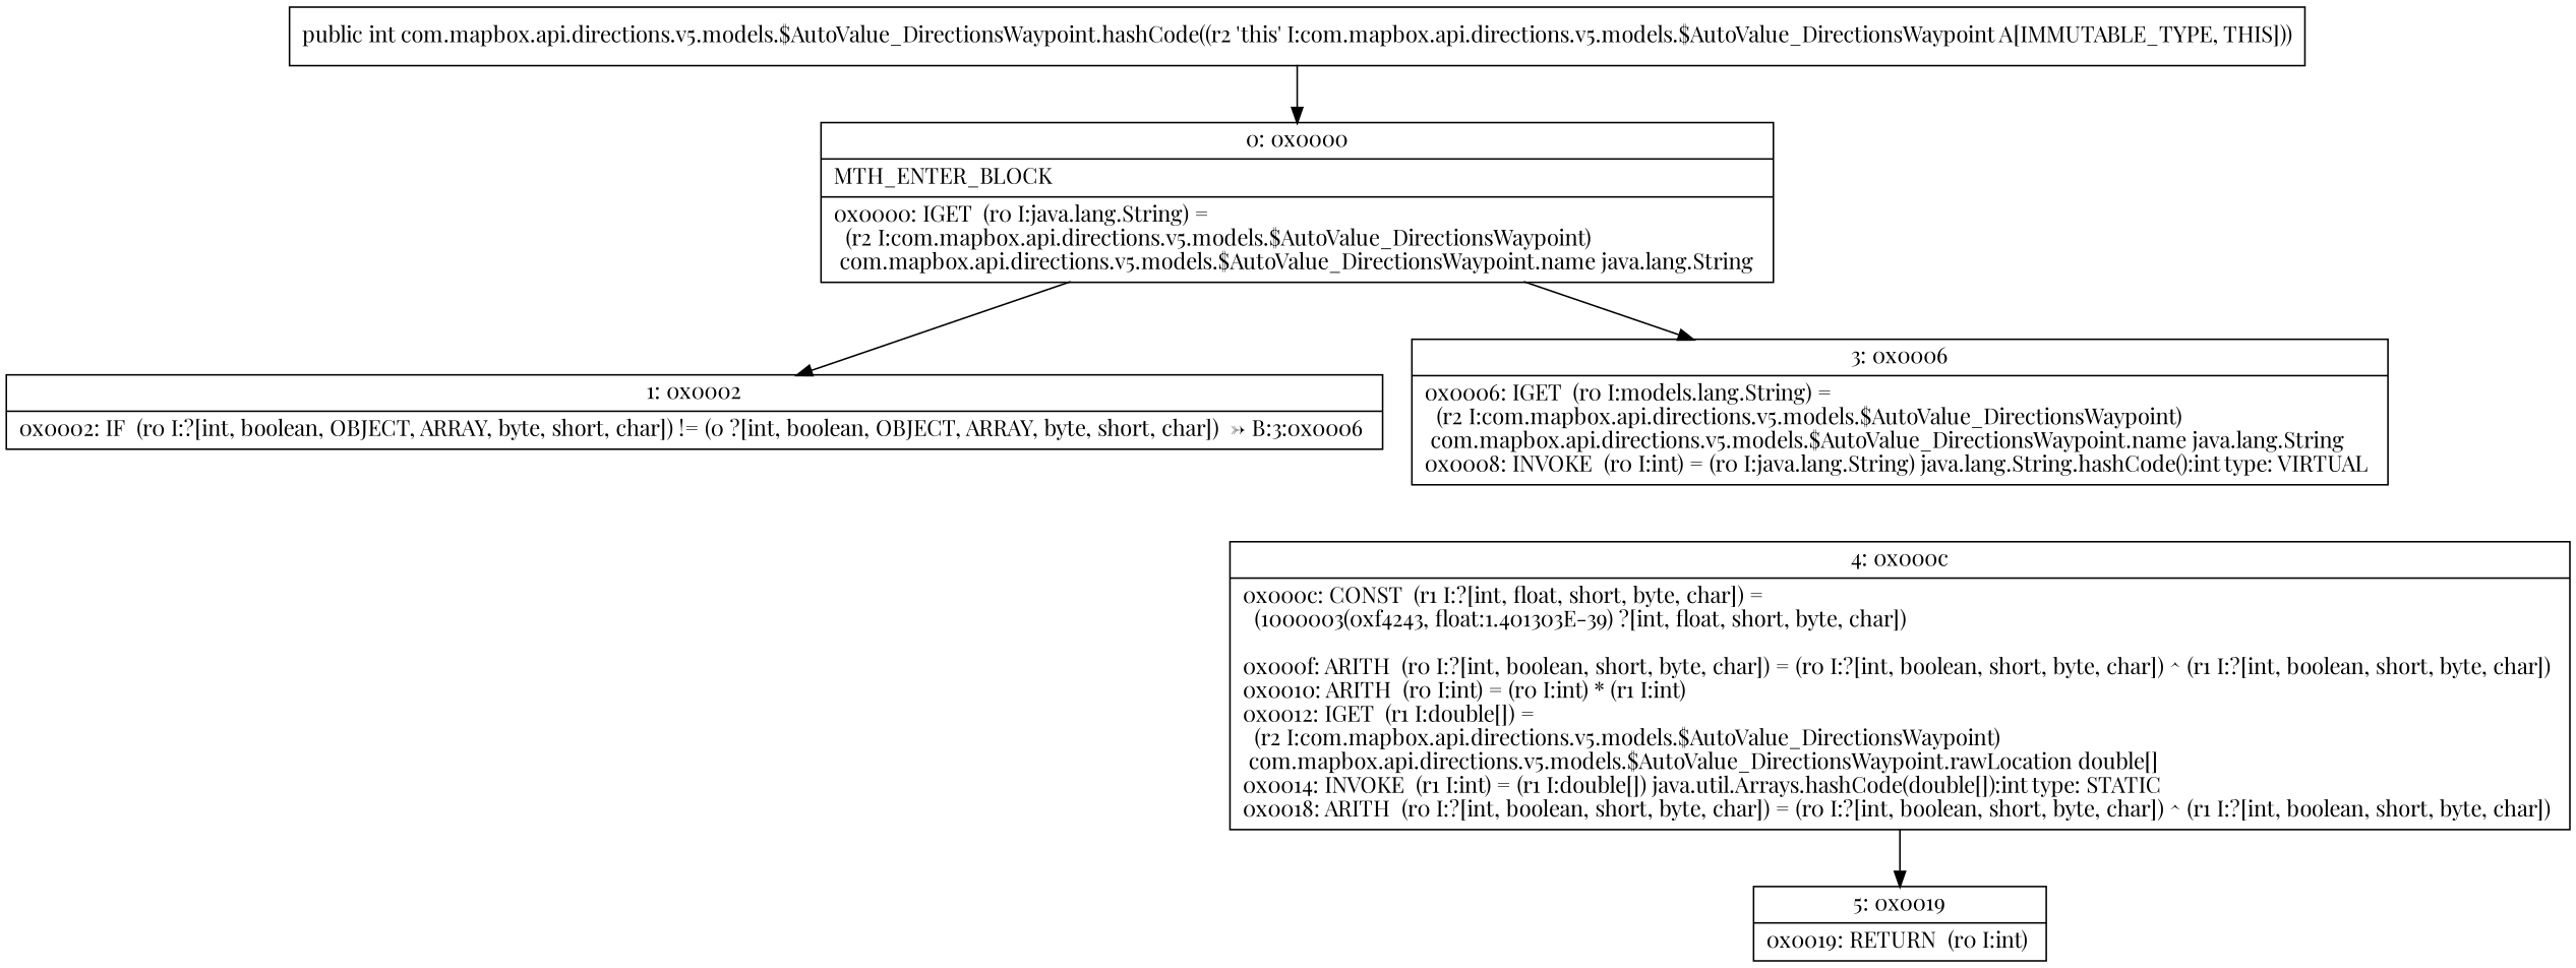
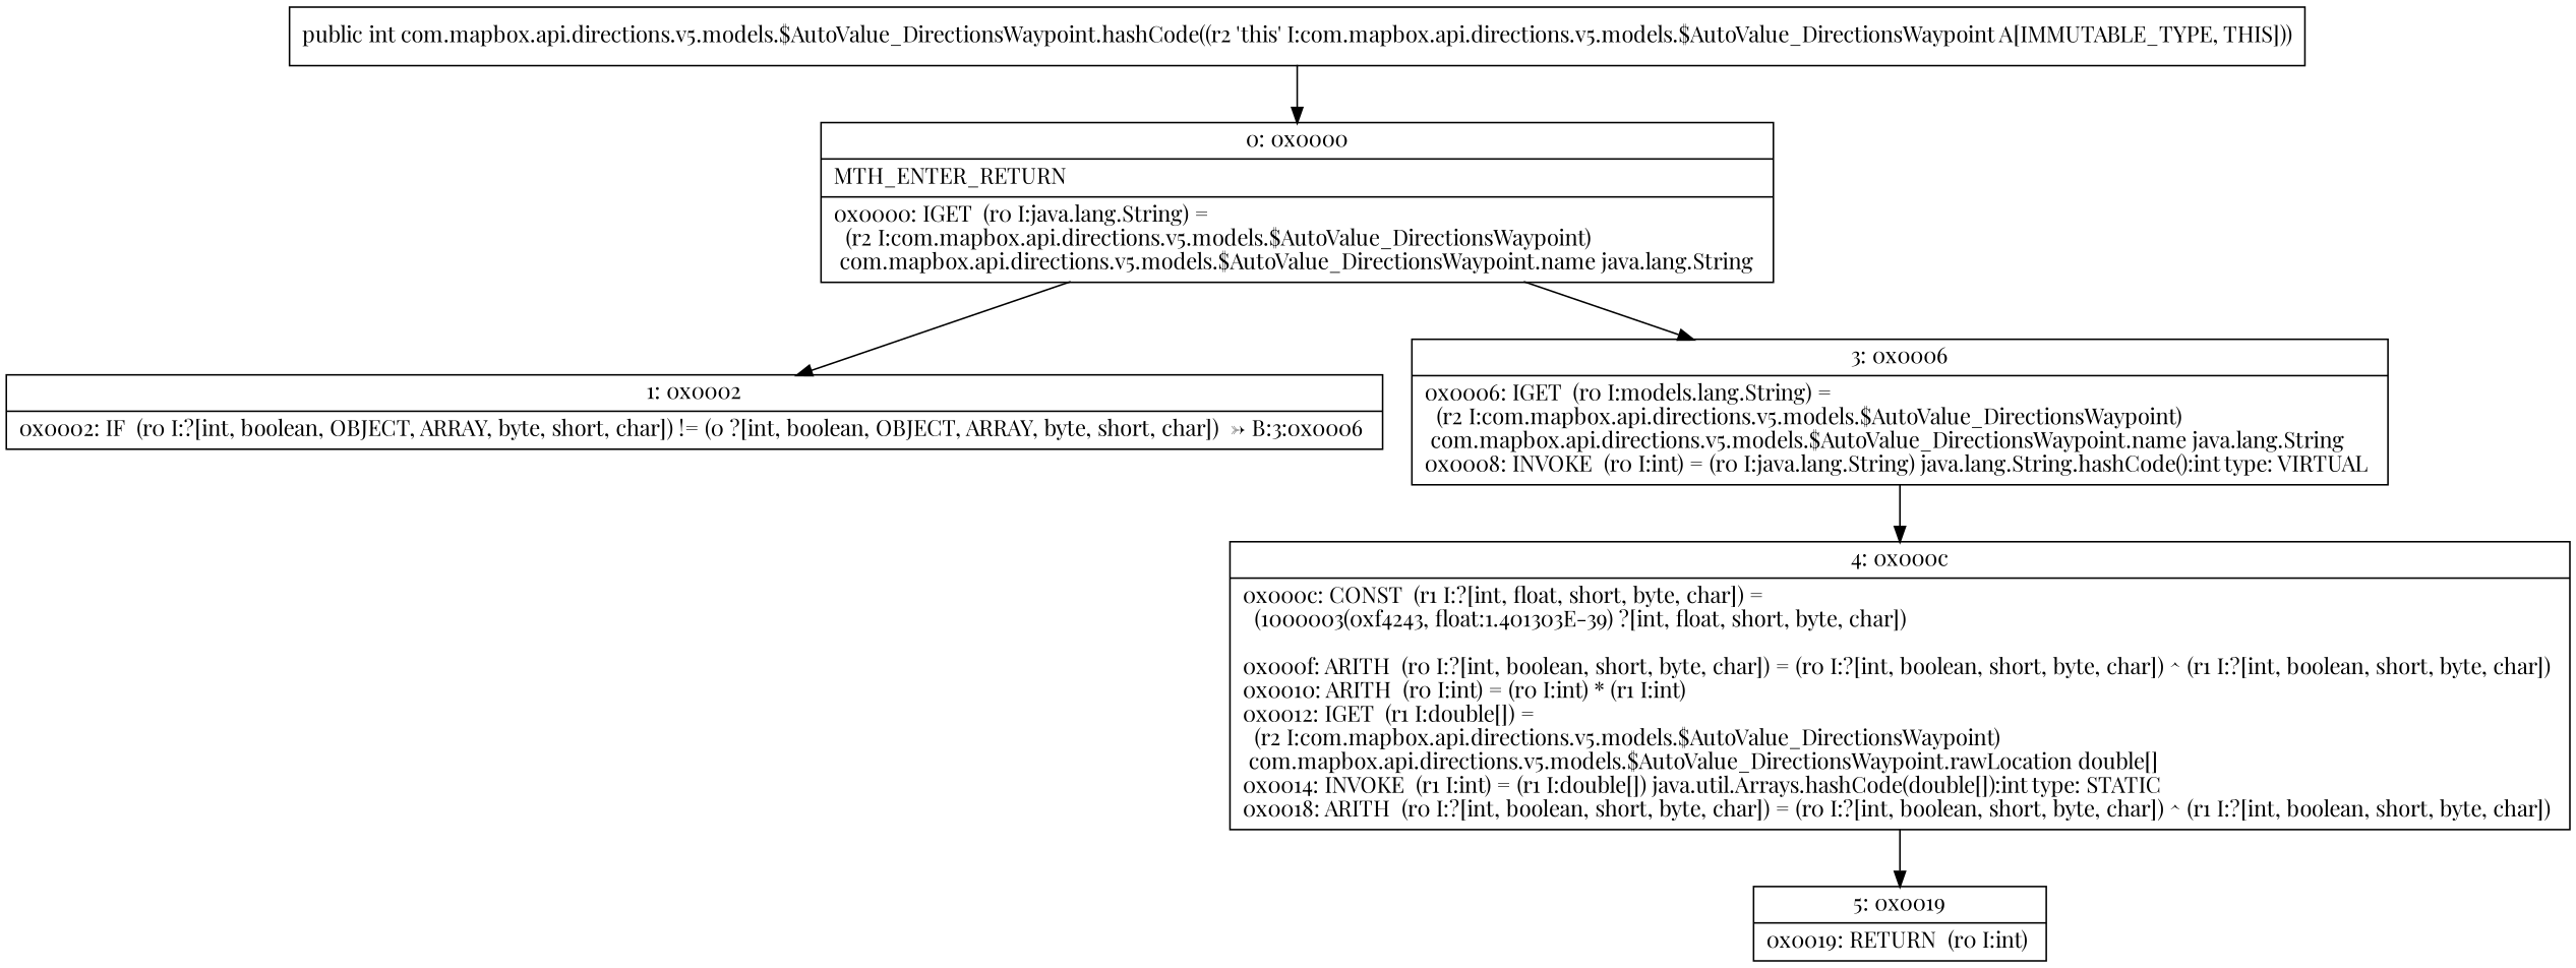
  digraph {
    fontname="Playfair Display"
    node [fontname="Playfair Display" shape=record]
    edge [fontname="Playfair Display"]
-   n1 [label="{0\:\ 0x0000|MTH_ENTER_BLOCK\l|0x0000: IGET  (r0 I:java.lang.String) = \l  (r2 I:com.mapbox.api.directions.v5.models.$AutoValue_DirectionsWaypoint)\l com.mapbox.api.directions.v5.models.$AutoValue_DirectionsWaypoint.name java.lang.String \l}"]
+   n1 [label="{0\:\ 0x0000|MTH_ENTER_RETURN\l|0x0000: IGET  (r0 I:java.lang.String) = \l  (r2 I:com.mapbox.api.directions.v5.models.$AutoValue_DirectionsWaypoint)\l com.mapbox.api.directions.v5.models.$AutoValue_DirectionsWaypoint.name java.lang.String \l}"]
    n2 [label="{1\:\ 0x0002|0x0002: IF  (r0 I:?[int, boolean, OBJECT, ARRAY, byte, short, char]) != (0 ?[int, boolean, OBJECT, ARRAY, byte, short, char])  \-\> B:3:0x0006 \l}"]
    n3 [label="{3\:\ 0x0006|0x0006: IGET  (r0 I:models.lang.String) = \l  (r2 I:com.mapbox.api.directions.v5.models.$AutoValue_DirectionsWaypoint)\l com.mapbox.api.directions.v5.models.$AutoValue_DirectionsWaypoint.name java.lang.String \l0x0008: INVOKE  (r0 I:int) = (r0 I:java.lang.String) java.lang.String.hashCode():int type: VIRTUAL \l}"]
    n4 [label="{4\:\ 0x000c|0x000c: CONST  (r1 I:?[int, float, short, byte, char]) = \l  (1000003(0xf4243, float:1.401303E\-39) ?[int, float, short, byte, char])\l \l0x000f: ARITH  (r0 I:?[int, boolean, short, byte, char]) = (r0 I:?[int, boolean, short, byte, char]) ^ (r1 I:?[int, boolean, short, byte, char]) \l0x0010: ARITH  (r0 I:int) = (r0 I:int) * (r1 I:int) \l0x0012: IGET  (r1 I:double[]) = \l  (r2 I:com.mapbox.api.directions.v5.models.$AutoValue_DirectionsWaypoint)\l com.mapbox.api.directions.v5.models.$AutoValue_DirectionsWaypoint.rawLocation double[] \l0x0014: INVOKE  (r1 I:int) = (r1 I:double[]) java.util.Arrays.hashCode(double[]):int type: STATIC \l0x0018: ARITH  (r0 I:?[int, boolean, short, byte, char]) = (r0 I:?[int, boolean, short, byte, char]) ^ (r1 I:?[int, boolean, short, byte, char]) \l}"]
    n5 [label="{5\:\ 0x0019|0x0019: RETURN  (r0 I:int) \l}"]
    n6 [label="{public int com.mapbox.api.directions.v5.models.$AutoValue_DirectionsWaypoint.hashCode((r2 'this' I:com.mapbox.api.directions.v5.models.$AutoValue_DirectionsWaypoint A[IMMUTABLE_TYPE, THIS])) }"]
    n1 -> n2
    n1 -> n3
+   n3 -> n4
    n4 -> n5
    n6 -> n1
  }
